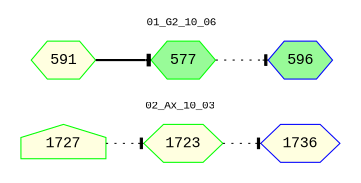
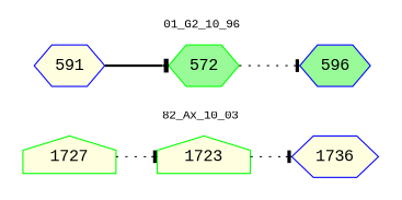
  digraph {
    fontname="Liberation Mono"
    rankdir=LR
    node [color=green fillcolor=lightyellow fontname="Liberation Mono" shape=hexagon style=filled]
    edge [arrowhead=tee color=black fontname="Liberation Mono" style=dotted]
    n1 [label=1727 shape=house]
-   n2 [label=1723]
+   n2 [label=1723 shape=house]
    n3 [color=blue label=1736]
-   n4 [label=591]
-   n5 [fillcolor=palegreen label=577]
+   n4 [color=blue label=591]
+   n5 [fillcolor=palegreen label=572]
    n6 [color=blue fillcolor=palegreen label=596]
    subgraph cluster_1 {
      color=white
      fontsize=10
-     label="02_Ax_10_03"
+     label="82_Ax_10_03"
      n1
      n2
      n3
    }
    subgraph cluster_2 {
      color=white
      fontsize=10
-     label="01_G2_10_06"
+     label="01_G2_10_96"
      n4
      n5
      n6
    }
    n1 -> n2
    n2 -> n3
    n4 -> n5 [style=bold]
    n5 -> n6
  }
